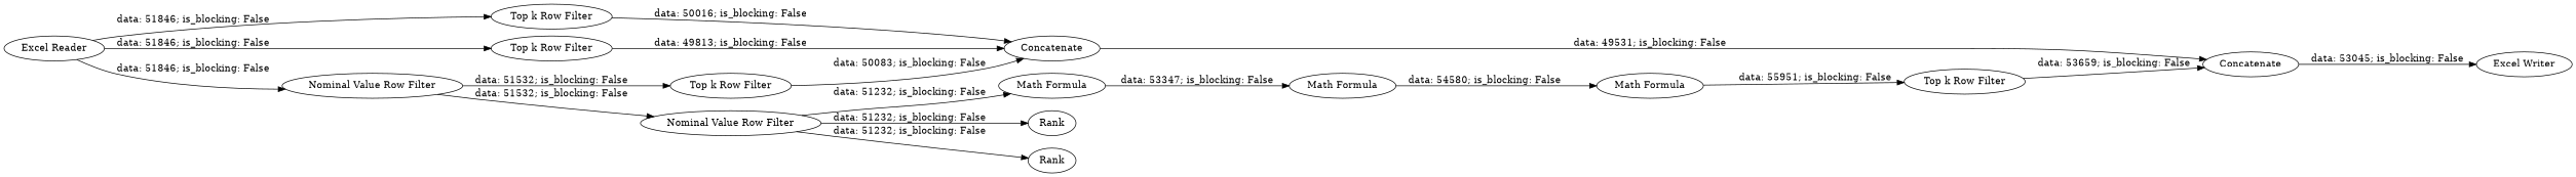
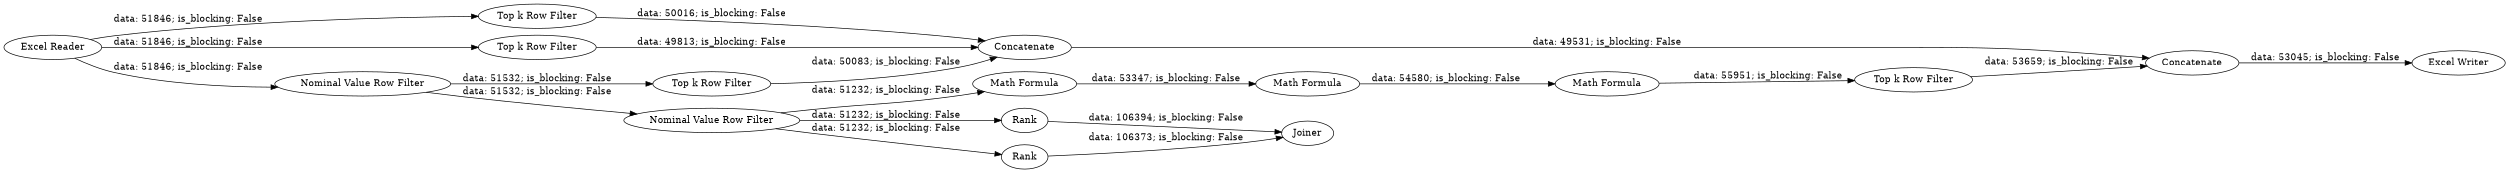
  digraph {
    rankdir=LR
    n1 [label="Math Formula"]
    n2 [label="Top k Row Filter"]
    n3 [label="Math Formula"]
    n4 [label="Math Formula"]
    n5 [label="Excel Reader"]
    n6 [label="Top k Row Filter"]
    n7 [label="Nominal Value Row Filter"]
    n8 [label="Top k Row Filter"]
    n9 [label=Concatenate]
    n10 [label=Concatenate]
    n11 [label="Excel Writer"]
    n12 [label="Top k Row Filter"]
+   n13 [label=Joiner]
    n14 [label=Rank]
    n15 [label="Nominal Value Row Filter"]
    n16 [label=Rank]
    n1 -> n2 [label="data: 55951; is_blocking: False"]
    n2 -> n10 [label="data: 53659; is_blocking: False"]
    n3 -> n4 [label="data: 53347; is_blocking: False"]
    n4 -> n1 [label="data: 54580; is_blocking: False"]
    n5 -> n6 [label="data: 51846; is_blocking: False"]
    n5 -> n7 [label="data: 51846; is_blocking: False"]
    n5 -> n8 [label="data: 51846; is_blocking: False"]
    n6 -> n9 [label="data: 50016; is_blocking: False"]
    n7 -> n12 [label="data: 51532; is_blocking: False"]
    n7 -> n15 [label="data: 51532; is_blocking: False"]
    n8 -> n9 [label="data: 49813; is_blocking: False"]
    n9 -> n10 [label="data: 49531; is_blocking: False"]
    n10 -> n11 [label="data: 53045; is_blocking: False"]
    n12 -> n9 [label="data: 50083; is_blocking: False"]
+   n14 -> n13 [label="data: 106394; is_blocking: False"]
    n15 -> n3 [label="data: 51232; is_blocking: False"]
    n15 -> n14 [label="data: 51232; is_blocking: False"]
    n15 -> n16 [label="data: 51232; is_blocking: False"]
+   n16 -> n13 [label="data: 106373; is_blocking: False"]
  }
